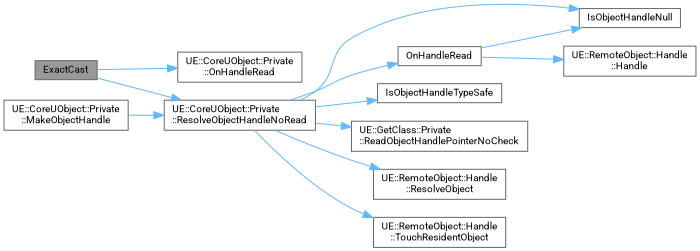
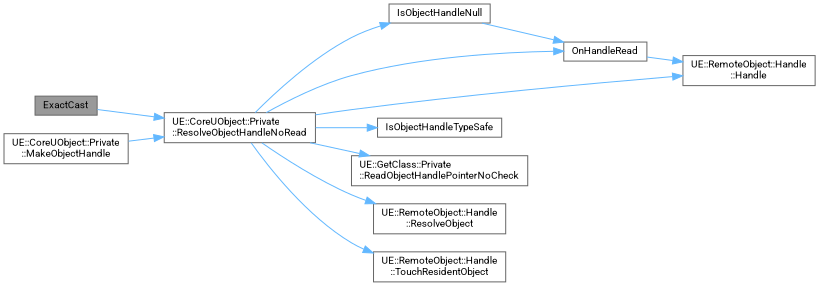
  digraph {
    fontname=Roboto
    rankdir=LR
    node [color=grey40 fillcolor=white fontname=Roboto fontsize=10 shape=box style=filled]
    edge [color=steelblue1 fontname=Roboto fontsize=10 labelfontname=Helvetica labelfontsize=10 style=solid]
    n1 [color=gray40 fillcolor=grey60 fontcolor=black height=0.2 label=ExactCast width=0.4]
-   n2 [height=0.2 label="UE::CoreUObject::Private\l::OnHandleRead" width=0.4]
    n3 [height=0.2 label="UE::CoreUObject::Private\l::ResolveObjectHandleNoRead" width=0.4]
    n4 [height=0.2 label=IsObjectHandleNull width=0.4]
    n5 [height=0.2 label=OnHandleRead width=0.4]
    n6 [height=0.2 label="UE::RemoteObject::Handle\l::Handle" width=0.4]
    n7 [height=0.2 label=IsObjectHandleTypeSafe width=0.4]
    n8 [height=0.2 label="UE::GetClass::Private\l::ReadObjectHandlePointerNoCheck" width=0.4]
    n9 [height=0.2 label="UE::RemoteObject::Handle\l::ResolveObject" width=0.4]
    n10 [height=0.2 label="UE::RemoteObject::Handle\l::TouchResidentObject" width=0.4]
    n11 [height=0.2 label="UE::CoreUObject::Private\l::MakeObjectHandle" width=0.4]
-   n1 -> n2
    n1 -> n3
    n3 -> n4
    n3 -> n5
+   n3 -> n6
    n3 -> n7
    n3 -> n8
    n3 -> n9
    n3 -> n10
-   n5 -> n4
+   n4 -> n5
    n5 -> n6
    n11 -> n3
  }
